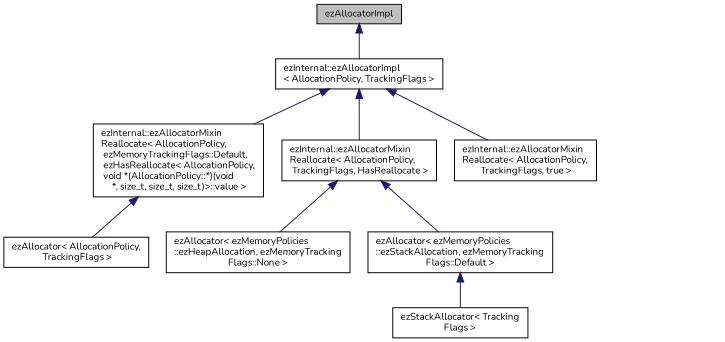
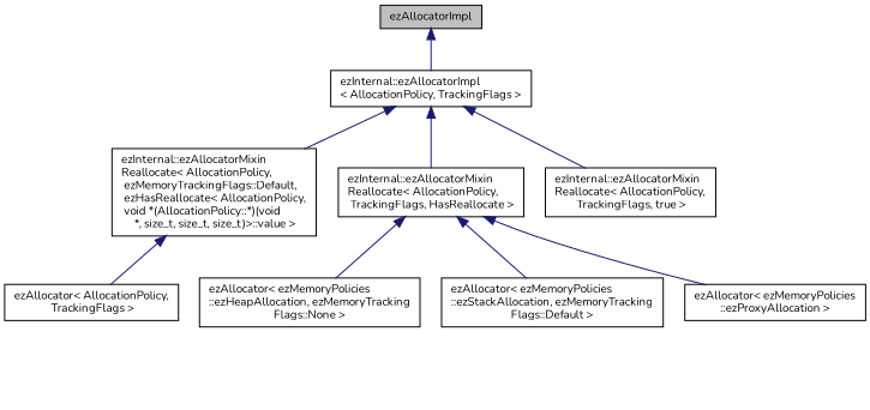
  digraph {
    fontname=Nunito
    rankdir=TB
    node [color=black fillcolor=white fontname=Nunito fontsize=10 shape=record style=filled]
    edge [color=midnightblue dir=back fontname=Nunito fontsize=10 labelfontname=Helvetica labelfontsize=10 style=solid]
    n1 [fillcolor=grey75 fontcolor=black height=0.2 label=ezAllocatorImpl width=0.4]
    n2 [height=0.2 label="ezInternal::ezAllocatorImpl\l\< AllocationPolicy, TrackingFlags \>" width=0.4]
    n3 [height=0.2 label="ezInternal::ezAllocatorMixin\lReallocate\< AllocationPolicy,\l ezMemoryTrackingFlags::Default,\l ezHasReallocate\< AllocationPolicy,\l void *(AllocationPolicy::*)(void\l *, size_t, size_t, size_t)\>::value \>" width=0.4]
    n4 [height=0.2 label="ezInternal::ezAllocatorMixin\lReallocate\< AllocationPolicy,\l TrackingFlags, HasReallocate \>" width=0.4]
    n5 [height=0.2 label="ezInternal::ezAllocatorMixin\lReallocate\< AllocationPolicy,\l TrackingFlags, true \>" width=0.4]
    n6 [height=0.2 label="ezAllocator\< AllocationPolicy,\l TrackingFlags \>" width=0.4]
    n7 [height=0.2 label="ezAllocator\< ezMemoryPolicies\l::ezHeapAllocation, ezMemoryTracking\lFlags::None \>" width=0.4]
    n8 [height=0.2 label="ezAllocator\< ezMemoryPolicies\l::ezStackAllocation, ezMemoryTracking\lFlags::Default \>" width=0.4]
-   n10 [height=0.2 label="ezStackAllocator\< Tracking\lFlags \>" width=0.4]
+   n9 [height=0.2 label="ezAllocator\< ezMemoryPolicies\l::ezProxyAllocation \>" width=0.4]
    n1 -> n2
    n2 -> n3
    n2 -> n4
    n2 -> n5
    n3 -> n6
    n4 -> n7
    n4 -> n8
-   n8 -> n10
+   n4 -> n9
  }
